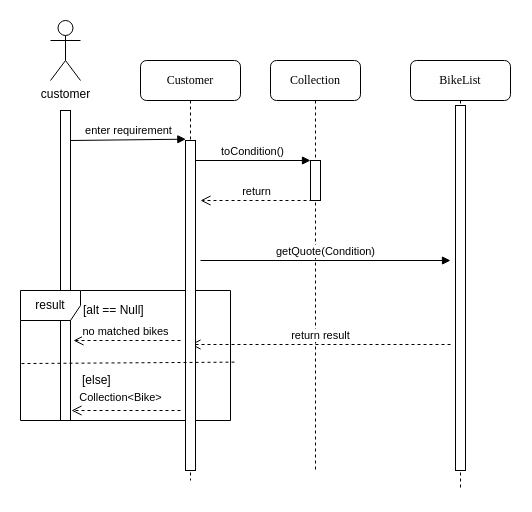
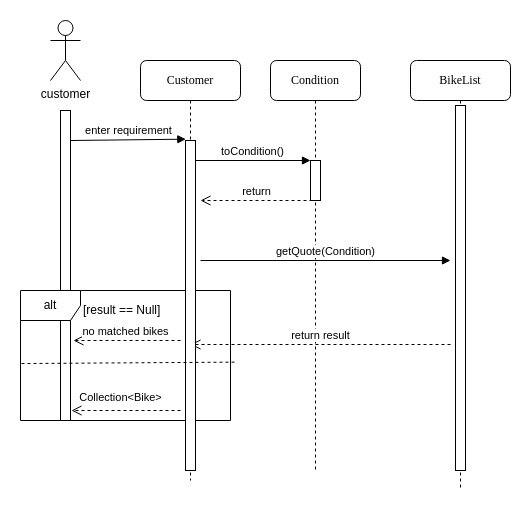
  <mxCell id="0" />
  <mxCell id="1" parent="0" />
- <mxCell id="2" value="Collection" style="shape=umlLifeline;perimeter=lifelinePerimeter;whiteSpace=wrap;html=1;container=1;collapsible=0;recursiveResize=0;outlineConnect=0;rounded=1;shadow=0;comic=0;labelBackgroundColor=none;strokeColor=#000000;strokeWidth=1;fillColor=#FFFFFF;fontFamily=Verdana;fontSize=12;fontColor=#000000;align=center;" parent="1" vertex="1"><mxGeometry x="270" y="60" width="90" height="410" as="geometry" /></mxCell>
+ <mxCell id="2" value="Condition" style="shape=umlLifeline;perimeter=lifelinePerimeter;whiteSpace=wrap;html=1;container=1;collapsible=0;recursiveResize=0;outlineConnect=0;rounded=1;shadow=0;comic=0;labelBackgroundColor=none;strokeColor=#000000;strokeWidth=1;fillColor=#FFFFFF;fontFamily=Verdana;fontSize=12;fontColor=#000000;align=center;" parent="1" vertex="1"><mxGeometry x="270" y="60" width="90" height="410" as="geometry" /></mxCell>
  <mxCell id="3" value="" style="html=1;points=[];perimeter=orthogonalPerimeter;rounded=0;shadow=0;comic=0;labelBackgroundColor=none;strokeColor=#000000;strokeWidth=1;fillColor=#FFFFFF;fontFamily=Verdana;fontSize=12;fontColor=#000000;align=center;" parent="2" vertex="1"><mxGeometry x="40" y="100" width="10" height="40" as="geometry" /></mxCell>
  <mxCell id="4" value="BikeList" style="shape=umlLifeline;perimeter=lifelinePerimeter;whiteSpace=wrap;html=1;container=1;collapsible=0;recursiveResize=0;outlineConnect=0;rounded=1;shadow=0;comic=0;labelBackgroundColor=none;strokeColor=#000000;strokeWidth=1;fillColor=#FFFFFF;fontFamily=Verdana;fontSize=12;fontColor=#000000;align=center;" parent="1" vertex="1"><mxGeometry x="410" y="60" width="100" height="430" as="geometry" /></mxCell>
  <mxCell id="5" value="" style="html=1;points=[];perimeter=orthogonalPerimeter;rounded=0;shadow=0;comic=0;labelBackgroundColor=none;strokeColor=#000000;strokeWidth=1;fillColor=#FFFFFF;fontFamily=Verdana;fontSize=12;fontColor=#000000;align=center;" parent="4" vertex="1"><mxGeometry x="45" y="45" width="10" height="365" as="geometry" /></mxCell>
  <mxCell id="6" value="customer" style="shape=umlActor;verticalLabelPosition=bottom;labelBackgroundColor=#ffffff;verticalAlign=top;html=1;outlineConnect=0;" parent="1" vertex="1"><mxGeometry x="50" y="20" width="30" height="60" as="geometry" /></mxCell>
  <mxCell id="7" value="return result" style="html=1;verticalAlign=bottom;endArrow=open;dashed=1;endSize=8;" parent="1" edge="1"><mxGeometry relative="1" as="geometry"><mxPoint x="450" y="344" as="sourcePoint" /><mxPoint x="190" y="344" as="targetPoint" /></mxGeometry></mxCell>
  <mxCell id="8" value="" style="html=1;points=[];perimeter=orthogonalPerimeter;" parent="1" vertex="1"><mxGeometry x="60" y="110" width="10" height="310" as="geometry" /></mxCell>
  <mxCell id="9" value="enter requirement" style="html=1;verticalAlign=bottom;endArrow=block;entryX=0.033;entryY=-0.004;entryDx=0;entryDy=0;entryPerimeter=0;" parent="1" target="17" edge="1"><mxGeometry width="80" relative="1" as="geometry"><mxPoint x="70" y="140" as="sourcePoint" /><mxPoint x="150" y="140" as="targetPoint" /></mxGeometry></mxCell>
  <mxCell id="10" value="toCondition()" style="html=1;verticalAlign=bottom;endArrow=block;" parent="1" edge="1"><mxGeometry width="80" relative="1" as="geometry"><mxPoint x="194" y="160" as="sourcePoint" /><mxPoint x="310" y="160" as="targetPoint" /></mxGeometry></mxCell>
  <mxCell id="11" value="no matched bikes" style="html=1;verticalAlign=bottom;endArrow=open;dashed=1;endSize=8;" parent="1" edge="1"><mxGeometry x="0.031" relative="1" as="geometry"><mxPoint x="180" y="340" as="sourcePoint" /><mxPoint x="73" y="340" as="targetPoint" /><mxPoint as="offset" /></mxGeometry></mxCell>
- <mxCell id="12" value="result" style="shape=umlFrame;whiteSpace=wrap;html=1;" parent="1" vertex="1"><mxGeometry x="20" y="290" width="210" height="130" as="geometry" /></mxCell>
+ <mxCell id="12" value="alt" style="shape=umlFrame;whiteSpace=wrap;html=1;" parent="1" vertex="1"><mxGeometry x="20" y="290" width="210" height="130" as="geometry" /></mxCell>
  <mxCell id="13" value="Collection&amp;lt;Bike&amp;gt;" style="html=1;verticalAlign=bottom;endArrow=open;dashed=1;endSize=8;" parent="1" edge="1"><mxGeometry x="0.108" y="-4" relative="1" as="geometry"><mxPoint x="180" y="410" as="sourcePoint" /><mxPoint x="71" y="410" as="targetPoint" /><mxPoint as="offset" /></mxGeometry></mxCell>
- <mxCell id="14" value="[alt == Null]" style="text;html=1;resizable=0;points=[];autosize=1;align=left;verticalAlign=top;spacingTop=-4;" parent="1" vertex="1"><mxGeometry x="81" y="300" width="90" height="20" as="geometry" /></mxCell>
- <mxCell id="15" value="[else]" style="text;html=1;resizable=0;points=[];autosize=1;align=left;verticalAlign=top;spacingTop=-4;" parent="1" vertex="1"><mxGeometry x="80" y="370" width="40" height="20" as="geometry" /></mxCell>
+ <mxCell id="14" value="[result == Null]" style="text;html=1;resizable=0;points=[];autosize=1;align=left;verticalAlign=top;spacingTop=-4;" parent="1" vertex="1"><mxGeometry x="81" y="300" width="90" height="20" as="geometry" /></mxCell>
  <mxCell id="16" value="Customer" style="shape=umlLifeline;perimeter=lifelinePerimeter;whiteSpace=wrap;html=1;container=1;collapsible=0;recursiveResize=0;outlineConnect=0;rounded=1;shadow=0;comic=0;labelBackgroundColor=none;strokeColor=#000000;strokeWidth=1;fillColor=#FFFFFF;fontFamily=Verdana;fontSize=12;fontColor=#000000;align=center;" parent="1" vertex="1"><mxGeometry x="140" y="60" width="100" height="420" as="geometry" /></mxCell>
  <mxCell id="17" value="" style="html=1;points=[];perimeter=orthogonalPerimeter;rounded=0;shadow=0;comic=0;labelBackgroundColor=none;strokeColor=#000000;strokeWidth=1;fillColor=#FFFFFF;fontFamily=Verdana;fontSize=12;fontColor=#000000;align=center;" parent="16" vertex="1"><mxGeometry x="45" y="80" width="10" height="330" as="geometry" /></mxCell>
  <mxCell id="18" value="return" style="html=1;verticalAlign=bottom;endArrow=open;dashed=1;endSize=8;exitX=0.2;exitY=1;exitDx=0;exitDy=0;exitPerimeter=0;" parent="16" source="3" edge="1"><mxGeometry relative="1" as="geometry"><mxPoint x="130" y="140" as="sourcePoint" /><mxPoint x="60" y="140" as="targetPoint" /></mxGeometry></mxCell>
  <mxCell id="19" value="getQuote(Condition)" style="html=1;verticalAlign=bottom;endArrow=block;" parent="16" edge="1"><mxGeometry width="80" relative="1" as="geometry"><mxPoint x="60" y="200" as="sourcePoint" /><mxPoint x="310" y="200" as="targetPoint" /></mxGeometry></mxCell>
  <mxCell id="20" value="" style="endArrow=none;dashed=1;html=1;entryX=0;entryY=0.562;entryDx=0;entryDy=0;entryPerimeter=0;exitX=1.019;exitY=0.551;exitDx=0;exitDy=0;exitPerimeter=0;" parent="1" source="12" target="12" edge="1"><mxGeometry width="50" height="50" relative="1" as="geometry"><mxPoint x="20" y="720" as="sourcePoint" /><mxPoint x="70" y="670" as="targetPoint" /></mxGeometry></mxCell>
